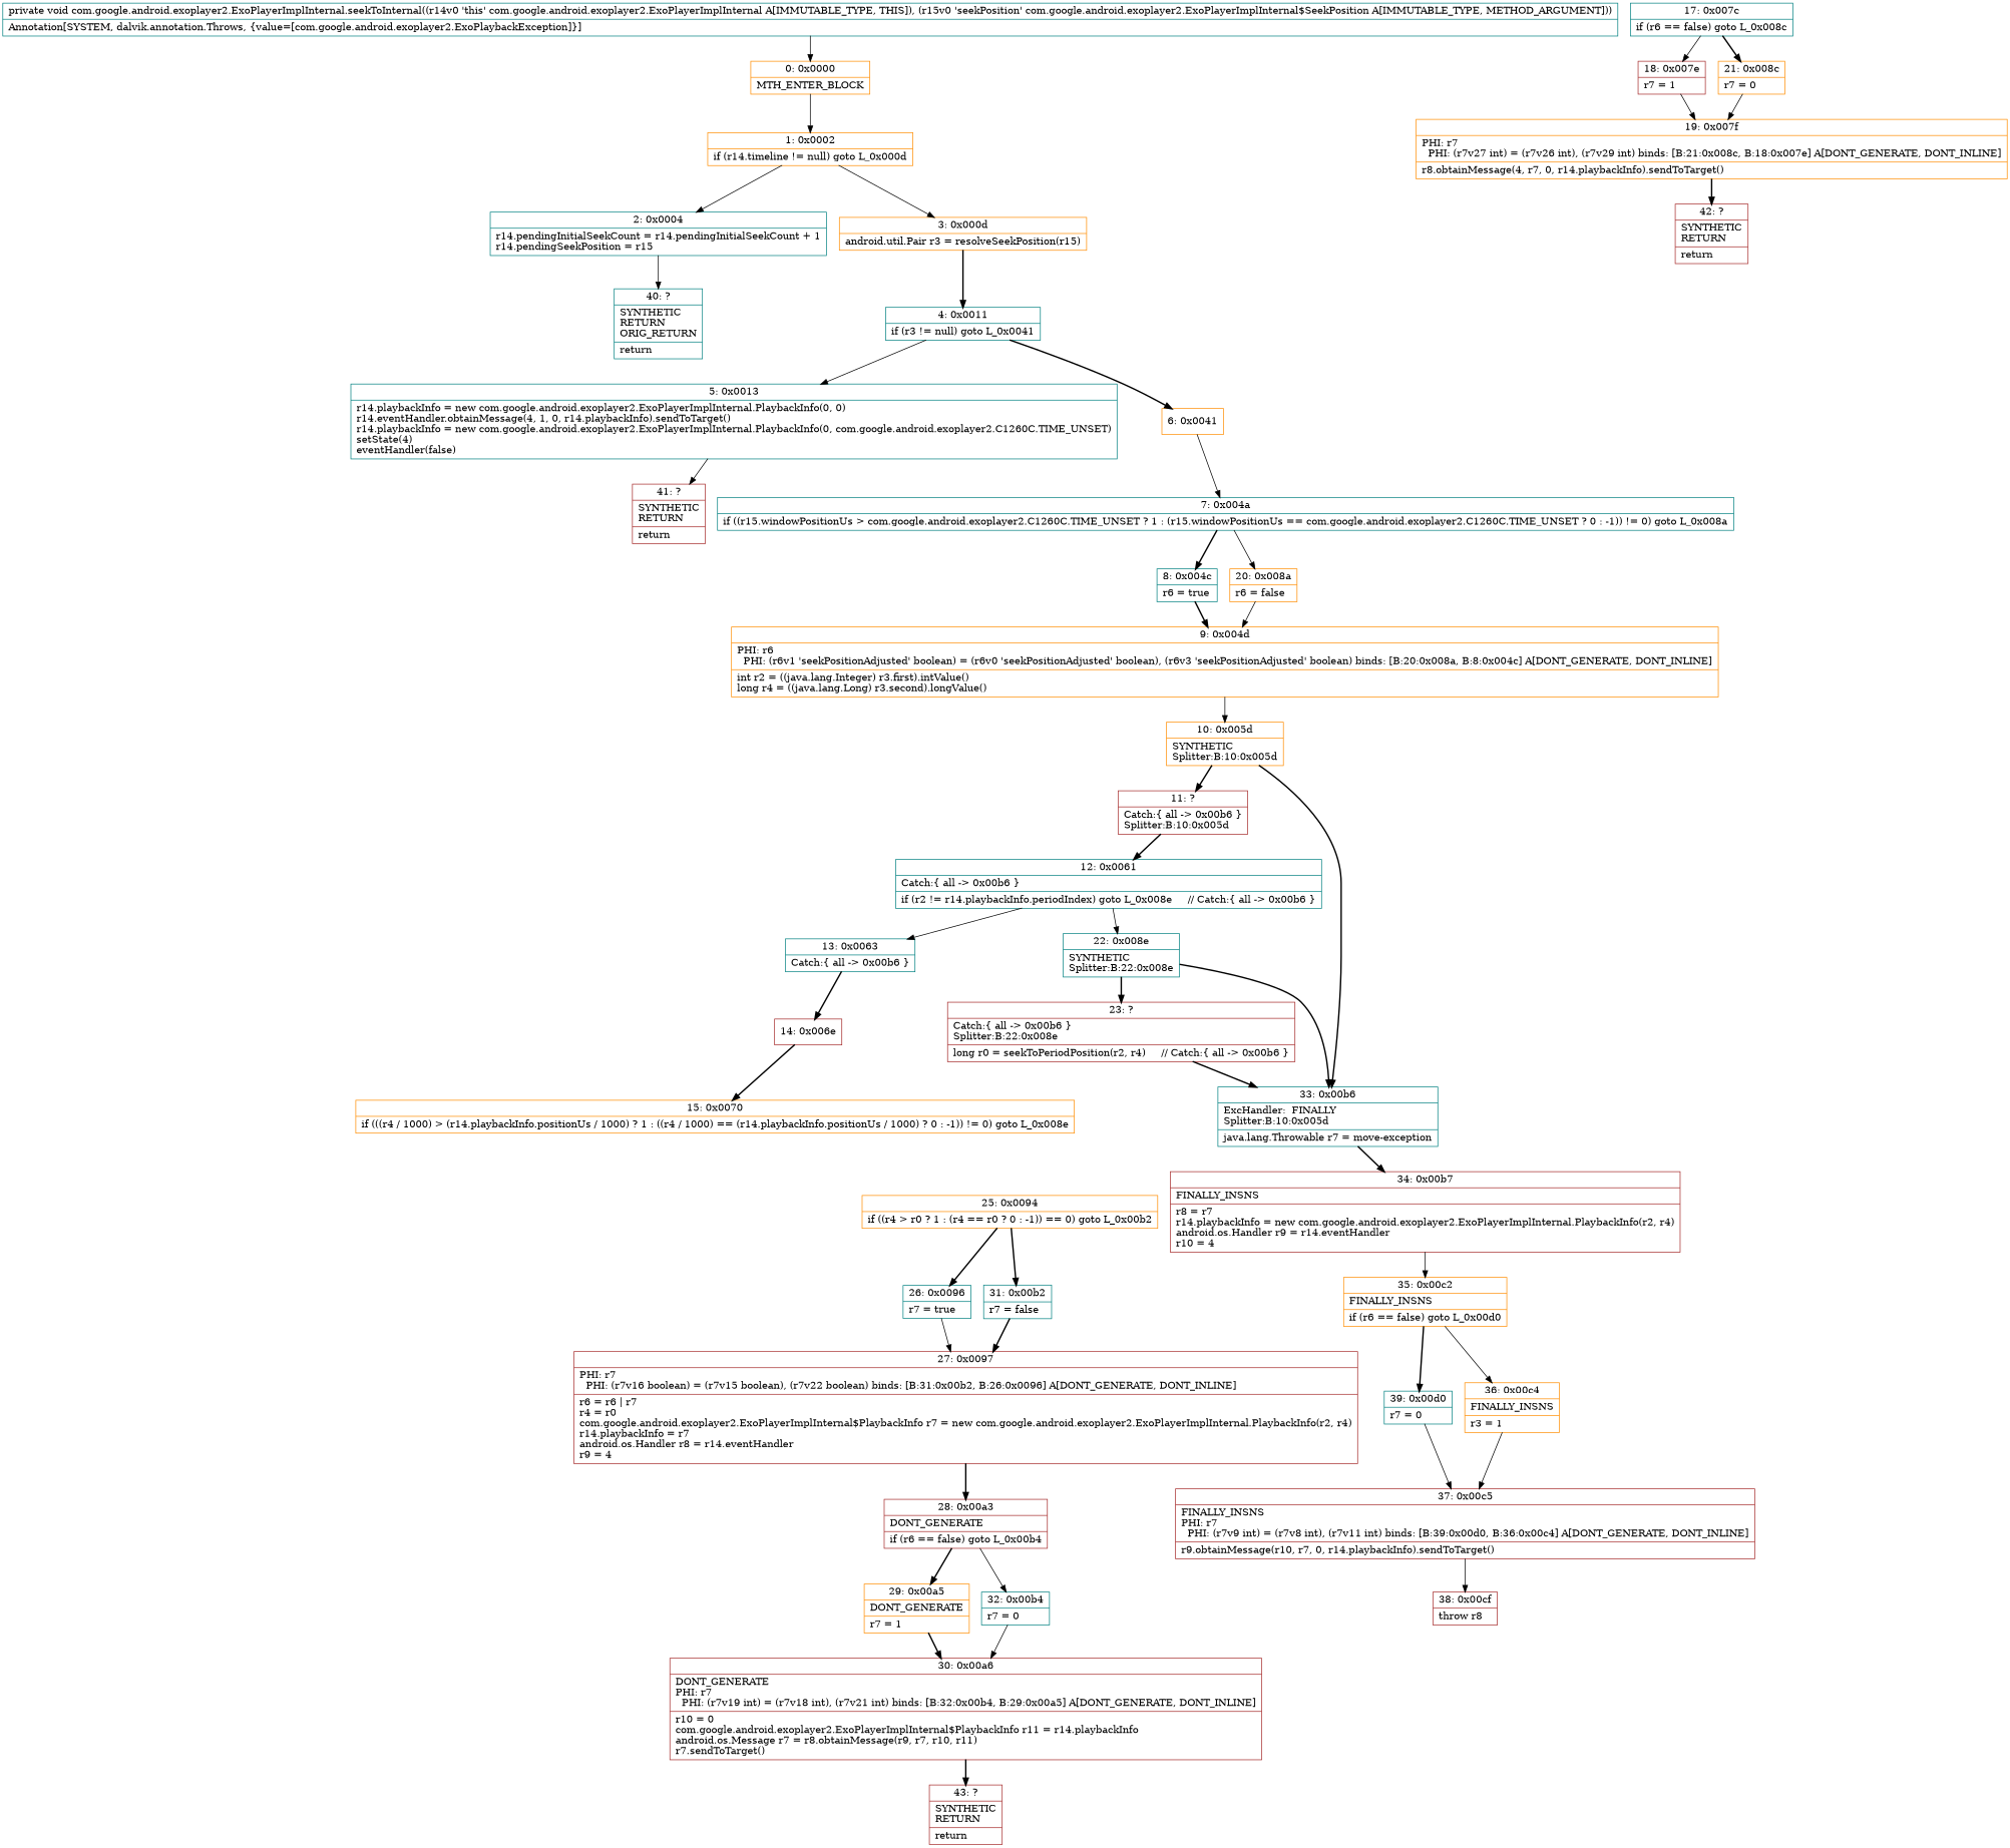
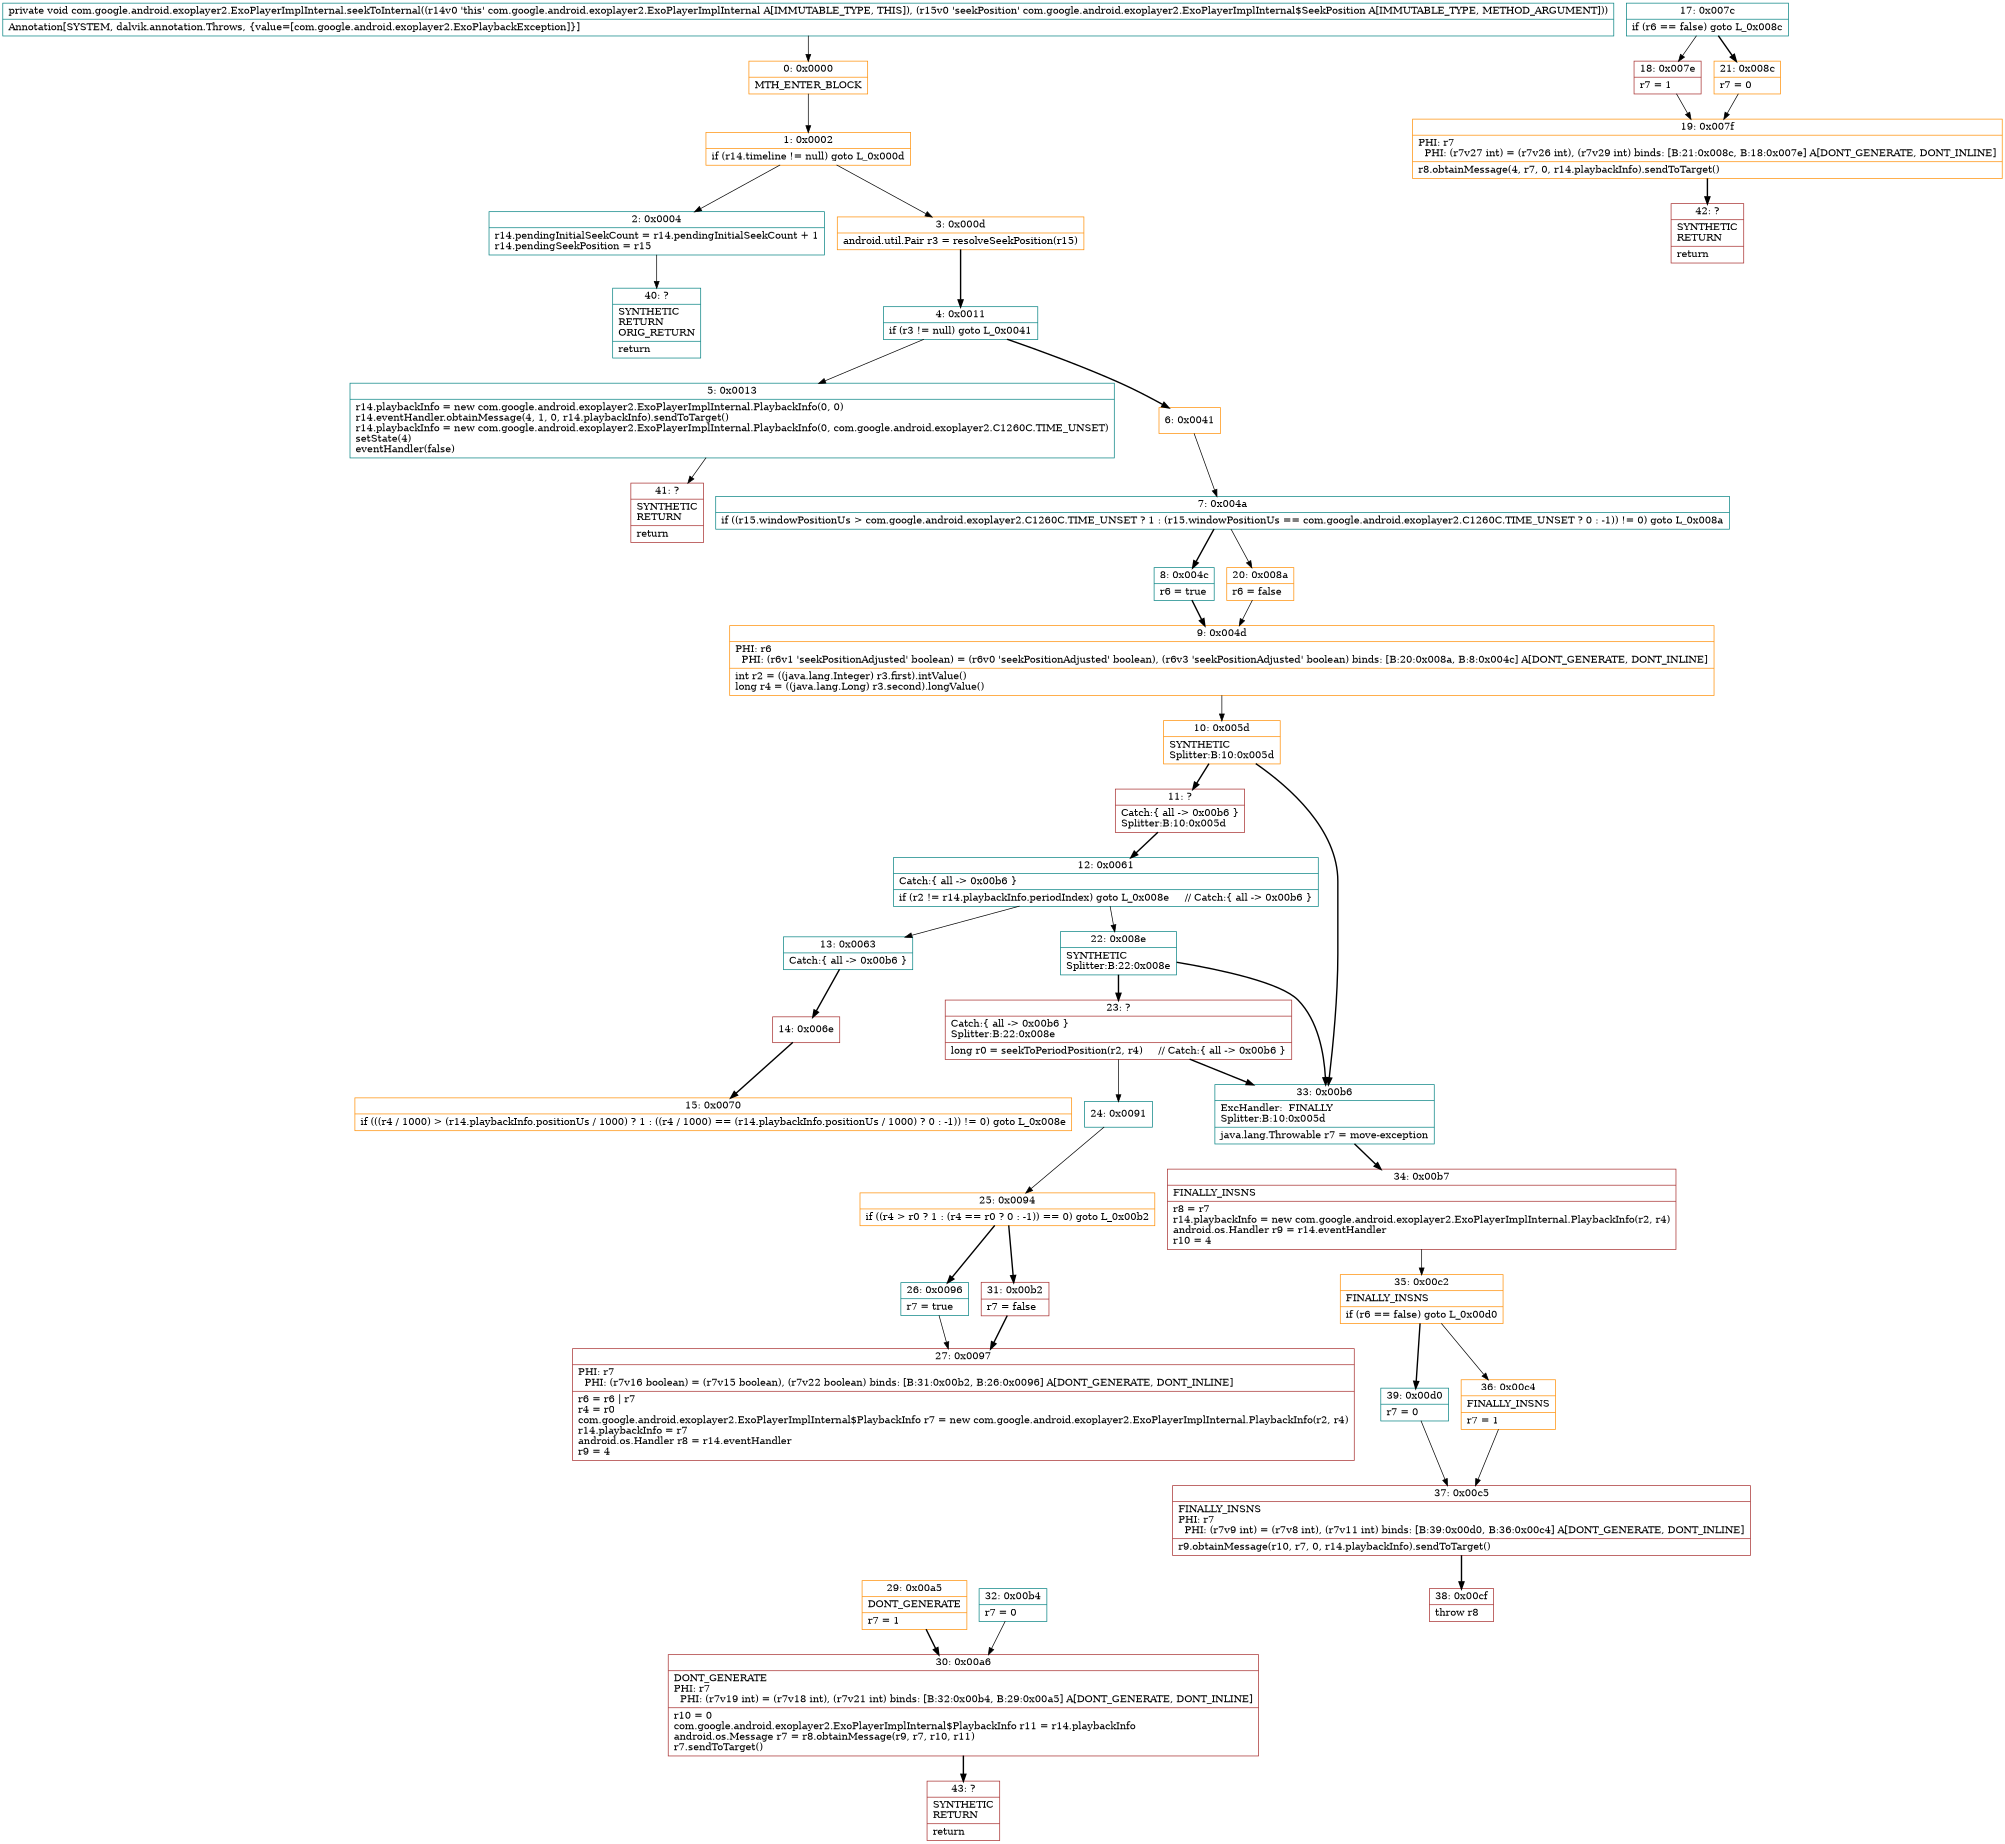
  digraph {
    node [color=teal shape=record]
    edge [style=solid]
    n1 [color=darkorange label="{0\:\ 0x0000|MTH_ENTER_BLOCK\l}"]
    n2 [color=darkorange label="{1\:\ 0x0002|if (r14.timeline != null) goto L_0x000d\l}"]
    n3 [label="{2\:\ 0x0004|r14.pendingInitialSeekCount = r14.pendingInitialSeekCount + 1\lr14.pendingSeekPosition = r15\l}"]
    n4 [color=darkorange label="{3\:\ 0x000d|android.util.Pair r3 = resolveSeekPosition(r15)\l}"]
    n5 [label="{40\:\ ?|SYNTHETIC\lRETURN\lORIG_RETURN\l|return\l}"]
    n6 [label="{4\:\ 0x0011|if (r3 != null) goto L_0x0041\l}"]
    n7 [label="{5\:\ 0x0013|r14.playbackInfo = new com.google.android.exoplayer2.ExoPlayerImplInternal.PlaybackInfo(0, 0)\lr14.eventHandler.obtainMessage(4, 1, 0, r14.playbackInfo).sendToTarget()\lr14.playbackInfo = new com.google.android.exoplayer2.ExoPlayerImplInternal.PlaybackInfo(0, com.google.android.exoplayer2.C1260C.TIME_UNSET)\lsetState(4)\leventHandler(false)\l}"]
    n8 [color=darkorange label="{6\:\ 0x0041}"]
    n9 [color=brown label="{41\:\ ?|SYNTHETIC\lRETURN\l|return\l}"]
    n10 [label="{7\:\ 0x004a|if ((r15.windowPositionUs \> com.google.android.exoplayer2.C1260C.TIME_UNSET ? 1 : (r15.windowPositionUs == com.google.android.exoplayer2.C1260C.TIME_UNSET ? 0 : \-1)) != 0) goto L_0x008a\l}"]
    n11 [label="{8\:\ 0x004c|r6 = true\l}"]
    n12 [color=darkorange label="{20\:\ 0x008a|r6 = false\l}"]
    n13 [color=darkorange label="{9\:\ 0x004d|PHI: r6 \l  PHI: (r6v1 'seekPositionAdjusted' boolean) = (r6v0 'seekPositionAdjusted' boolean), (r6v3 'seekPositionAdjusted' boolean) binds: [B:20:0x008a, B:8:0x004c] A[DONT_GENERATE, DONT_INLINE]\l|int r2 = ((java.lang.Integer) r3.first).intValue()\llong r4 = ((java.lang.Long) r3.second).longValue()\l}"]
    n14 [color=darkorange label="{10\:\ 0x005d|SYNTHETIC\lSplitter:B:10:0x005d\l}"]
    n15 [color=brown label="{11\:\ ?|Catch:\{ all \-\> 0x00b6 \}\lSplitter:B:10:0x005d\l}"]
    n16 [label="{33\:\ 0x00b6|ExcHandler:  FINALLY\lSplitter:B:10:0x005d\l|java.lang.Throwable r7 = move\-exception\l}"]
    n17 [label="{12\:\ 0x0061|Catch:\{ all \-\> 0x00b6 \}\l|if (r2 != r14.playbackInfo.periodIndex) goto L_0x008e     \/\/ Catch:\{ all \-\> 0x00b6 \}\l}"]
    n18 [color=brown label="{34\:\ 0x00b7|FINALLY_INSNS\l|r8 = r7\lr14.playbackInfo = new com.google.android.exoplayer2.ExoPlayerImplInternal.PlaybackInfo(r2, r4)\landroid.os.Handler r9 = r14.eventHandler\lr10 = 4\l}"]
    n19 [label="{13\:\ 0x0063|Catch:\{ all \-\> 0x00b6 \}\l}"]
    n20 [label="{22\:\ 0x008e|SYNTHETIC\lSplitter:B:22:0x008e\l}"]
    n21 [color=brown label="{14\:\ 0x006e}"]
    n22 [color=brown label="{23\:\ ?|Catch:\{ all \-\> 0x00b6 \}\lSplitter:B:22:0x008e\l|long r0 = seekToPeriodPosition(r2, r4)     \/\/ Catch:\{ all \-\> 0x00b6 \}\l}"]
    n23 [color=darkorange label="{15\:\ 0x0070|if (((r4 \/ 1000) \> (r14.playbackInfo.positionUs \/ 1000) ? 1 : ((r4 \/ 1000) == (r14.playbackInfo.positionUs \/ 1000) ? 0 : \-1)) != 0) goto L_0x008e\l}"]
    n24 [label="{17\:\ 0x007c|if (r6 == false) goto L_0x008c\l}"]
    n25 [color=brown label="{18\:\ 0x007e|r7 = 1\l}"]
    n26 [color=darkorange label="{21\:\ 0x008c|r7 = 0\l}"]
    n27 [color=darkorange label="{19\:\ 0x007f|PHI: r7 \l  PHI: (r7v27 int) = (r7v26 int), (r7v29 int) binds: [B:21:0x008c, B:18:0x007e] A[DONT_GENERATE, DONT_INLINE]\l|r8.obtainMessage(4, r7, 0, r14.playbackInfo).sendToTarget()\l}"]
    n28 [color=brown label="{42\:\ ?|SYNTHETIC\lRETURN\l|return\l}"]
+   n29 [label="{24\:\ 0x0091}"]
    n30 [color=darkorange label="{25\:\ 0x0094|if ((r4 \> r0 ? 1 : (r4 == r0 ? 0 : \-1)) == 0) goto L_0x00b2\l}"]
    n31 [label="{26\:\ 0x0096|r7 = true\l}"]
-   n32 [label="{31\:\ 0x00b2|r7 = false\l}"]
+   n32 [color=brown label="{31\:\ 0x00b2|r7 = false\l}"]
    n33 [color=brown label="{27\:\ 0x0097|PHI: r7 \l  PHI: (r7v16 boolean) = (r7v15 boolean), (r7v22 boolean) binds: [B:31:0x00b2, B:26:0x0096] A[DONT_GENERATE, DONT_INLINE]\l|r6 = r6 \| r7\lr4 = r0\lcom.google.android.exoplayer2.ExoPlayerImplInternal$PlaybackInfo r7 = new com.google.android.exoplayer2.ExoPlayerImplInternal.PlaybackInfo(r2, r4)\lr14.playbackInfo = r7\landroid.os.Handler r8 = r14.eventHandler\lr9 = 4\l}"]
-   n34 [color=brown label="{28\:\ 0x00a3|DONT_GENERATE\l|if (r6 == false) goto L_0x00b4\l}"]
    n35 [color=darkorange label="{29\:\ 0x00a5|DONT_GENERATE\l|r7 = 1\l}"]
    n36 [label="{32\:\ 0x00b4|r7 = 0\l}"]
    n37 [color=brown label="{30\:\ 0x00a6|DONT_GENERATE\lPHI: r7 \l  PHI: (r7v19 int) = (r7v18 int), (r7v21 int) binds: [B:32:0x00b4, B:29:0x00a5] A[DONT_GENERATE, DONT_INLINE]\l|r10 = 0\lcom.google.android.exoplayer2.ExoPlayerImplInternal$PlaybackInfo r11 = r14.playbackInfo\landroid.os.Message r7 = r8.obtainMessage(r9, r7, r10, r11)\lr7.sendToTarget()\l}"]
    n38 [color=brown label="{43\:\ ?|SYNTHETIC\lRETURN\l|return\l}"]
    n39 [color=darkorange label="{35\:\ 0x00c2|FINALLY_INSNS\l|if (r6 == false) goto L_0x00d0\l}"]
-   n40 [color=darkorange label="{36\:\ 0x00c4|FINALLY_INSNS\l|r3 = 1\l}"]
+   n40 [color=darkorange label="{36\:\ 0x00c4|FINALLY_INSNS\l|r7 = 1\l}"]
    n41 [label="{39\:\ 0x00d0|r7 = 0\l}"]
    n42 [color=brown label="{37\:\ 0x00c5|FINALLY_INSNS\lPHI: r7 \l  PHI: (r7v9 int) = (r7v8 int), (r7v11 int) binds: [B:39:0x00d0, B:36:0x00c4] A[DONT_GENERATE, DONT_INLINE]\l|r9.obtainMessage(r10, r7, 0, r14.playbackInfo).sendToTarget()\l}"]
    n43 [color=brown label="{38\:\ 0x00cf|throw r8\l}"]
    n44 [label="{private void com.google.android.exoplayer2.ExoPlayerImplInternal.seekToInternal((r14v0 'this' com.google.android.exoplayer2.ExoPlayerImplInternal A[IMMUTABLE_TYPE, THIS]), (r15v0 'seekPosition' com.google.android.exoplayer2.ExoPlayerImplInternal$SeekPosition A[IMMUTABLE_TYPE, METHOD_ARGUMENT]))  | Annotation[SYSTEM, dalvik.annotation.Throws, \{value=[com.google.android.exoplayer2.ExoPlaybackException]\}]\l}"]
    n1 -> n2
    n2 -> n3
    n2 -> n4
    n3 -> n5
    n4 -> n6 [style=bold]
    n6 -> n7
    n6 -> n8 [style=bold]
    n7 -> n9
    n8 -> n10
    n10 -> n11 [style=bold]
    n10 -> n12
    n11 -> n13 [style=bold]
    n12 -> n13
    n13 -> n14
    n14 -> n15 [style=bold]
    n14 -> n16 [style=bold]
    n15 -> n17 [style=bold]
    n16 -> n18 [style=bold]
    n17 -> n19
    n17 -> n20
    n18 -> n39
    n19 -> n21 [style=bold]
    n20 -> n16 [style=bold]
    n20 -> n22 [style=bold]
    n21 -> n23 [style=bold]
    n22 -> n16 [style=bold]
+   n22 -> n29
    n24 -> n25
    n24 -> n26 [style=bold]
    n25 -> n27
    n26 -> n27
    n27 -> n28 [style=bold]
+   n29 -> n30
    n30 -> n31 [style=bold]
    n30 -> n32 [style=bold]
    n31 -> n33
    n32 -> n33 [style=bold]
-   n33 -> n34 [style=bold]
-   n34 -> n35 [style=bold]
-   n34 -> n36
    n35 -> n37 [style=bold]
    n36 -> n37
    n37 -> n38 [style=bold]
    n39 -> n40
    n39 -> n41 [style=bold]
    n40 -> n42
    n41 -> n42
-   n42 -> n43
+   n42 -> n43 [style=bold]
    n44 -> n1
  }
